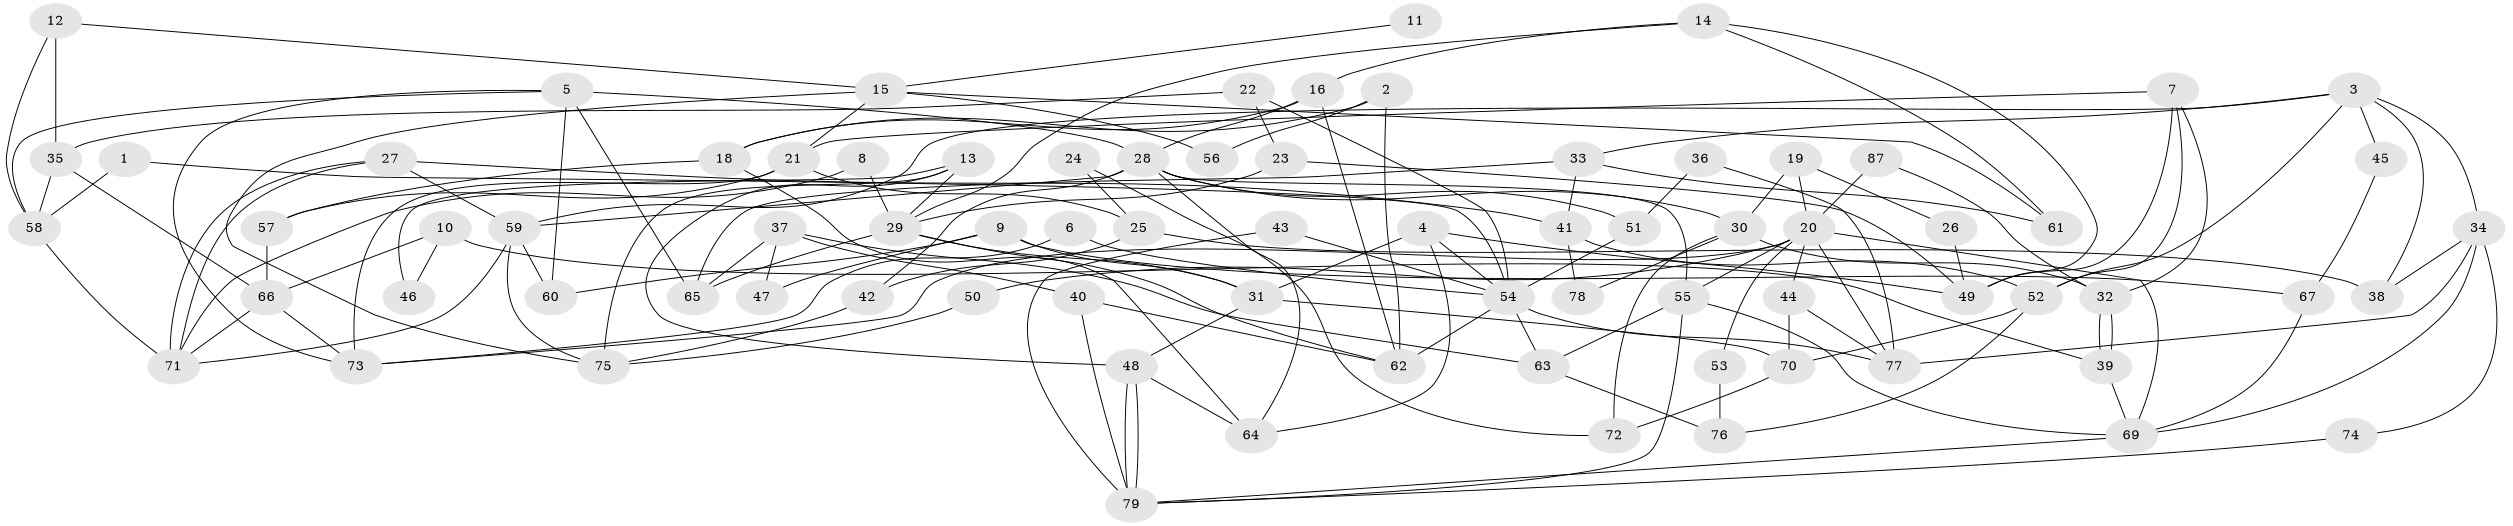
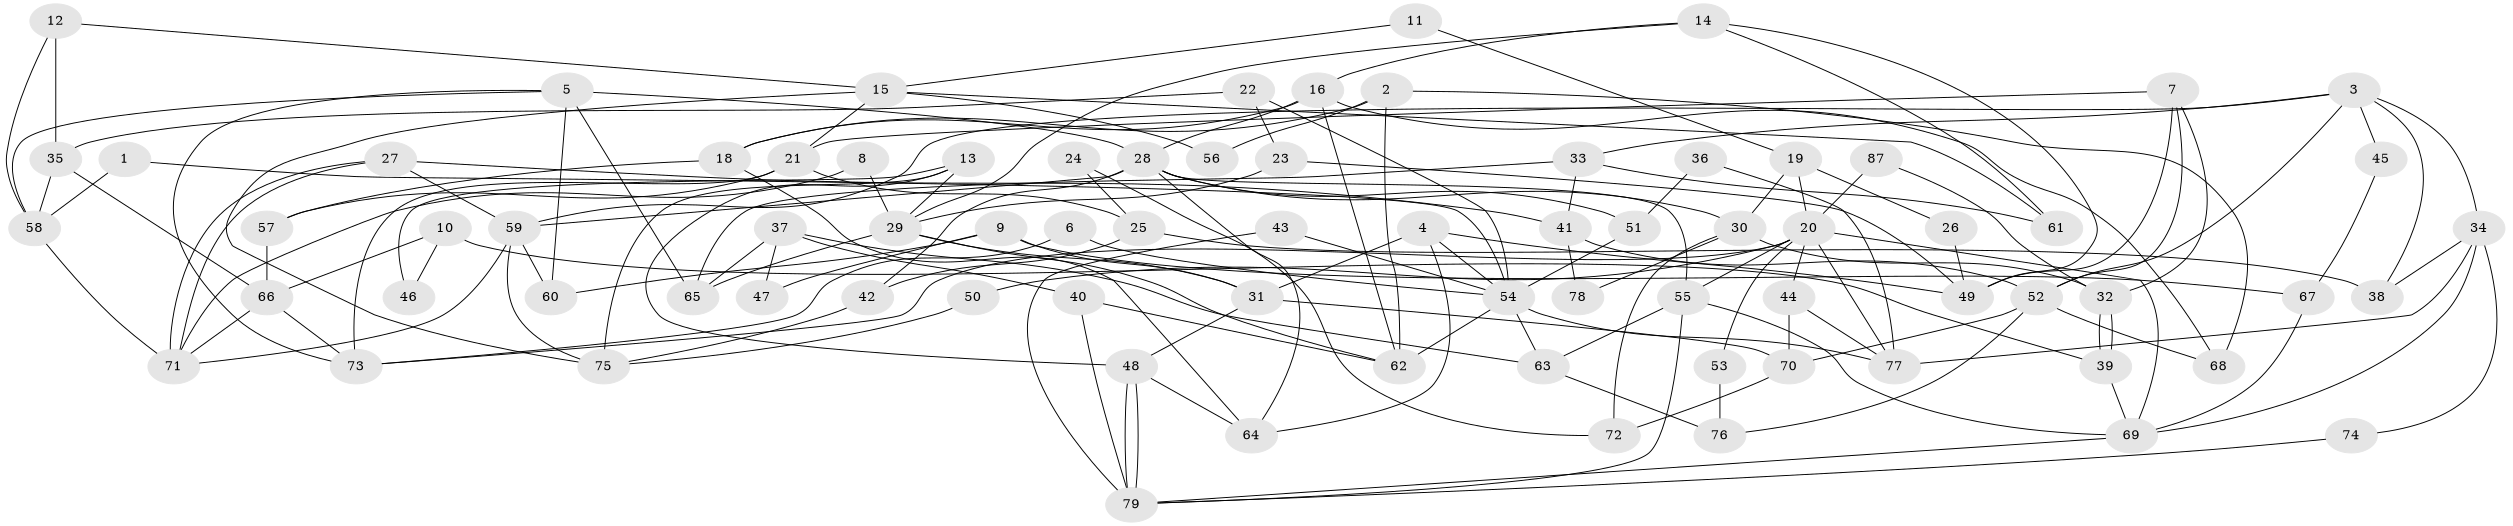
  graph {
    node [color=gray90 style=filled]
    1
    54
    58
    62
    77
    63
    71
    2
    18
    56
+   68
    64
    57
    3
    33
    34
    38
    45
    52
    59
    65
    61
    41
    69
    74
    67
    70
    76
    60
    75
    4
    31
    49
    48
    5
    28
    73
    30
    55
    42
    51
    6
    7
    21
    32
    25
    39
    8
    29
    9
    47
    10
    46
    66
    11
    15
    19
    20
    26
    12
    35
    13
    79
    14
    16
    n66 [label=87]
    44
    50
    53
    72
    78
    22
    23
    24
    27
    36
    37
    40
    43
    1 -- 54
    1 -- 58
    54 -- 62
    54 -- 77
    54 -- 63
    58 -- 71
    63 -- 76
    2 -- 62
    2 -- 18
    2 -- 56
+   2 -- 68
    18 -- 64
    18 -- 57
    57 -- 66
    3 -- 33
    3 -- 34
    3 -- 38
    3 -- 45
    3 -- 52
    3 -- 59
    33 -- 65
    33 -- 61
    33 -- 41
    34 -- 77
    34 -- 38
    34 -- 69
    34 -- 74
    45 -- 67
+   52 -- 68
    52 -- 70
    52 -- 76
    59 -- 71
    59 -- 60
    59 -- 75
    41 -- 52
    41 -- 78
    69 -- 79
    74 -- 79
    67 -- 69
    70 -- 72
    4 -- 54
    4 -- 64
    4 -- 31
    4 -- 49
    31 -- 70
    31 -- 48
    48 -- 64
    48 -- 79
    48 -- 79
    5 -- 58
    5 -- 65
    5 -- 60
    5 -- 28
    5 -- 73
    28 -- 64
    28 -- 59
    28 -- 30
    28 -- 55
    28 -- 42
    28 -- 51
    30 -- 32
    30 -- 72
    30 -- 78
    55 -- 63
    55 -- 69
    55 -- 79
    42 -- 75
    51 -- 54
    6 -- 54
    6 -- 73
    7 -- 52
    7 -- 49
    7 -- 21
    7 -- 32
    21 -- 57
    21 -- 73
    21 -- 25
    32 -- 39
    32 -- 39
    25 -- 38
    25 -- 42
    39 -- 69
    8 -- 71
    8 -- 29
    29 -- 62
    29 -- 65
    29 -- 31
    9 -- 67
    9 -- 60
    9 -- 31
    9 -- 47
    10 -- 39
    10 -- 46
    10 -- 66
    66 -- 71
    66 -- 73
    11 -- 15
+   11 -- 19
    15 -- 56
    15 -- 61
    15 -- 75
    15 -- 21
    19 -- 30
    19 -- 20
    19 -- 26
    20 -- 77
    20 -- 69
    20 -- 73
    20 -- 55
    20 -- 44
    20 -- 50
    20 -- 53
    26 -- 49
    12 -- 58
    12 -- 15
    12 -- 35
    35 -- 58
    35 -- 66
    13 -- 75
    13 -- 48
    13 -- 29
    13 -- 46
    14 -- 61
    14 -- 49
    14 -- 29
    14 -- 16
    16 -- 62
    16 -- 18
+   16 -- 68
    16 -- 28
    n66 -- 32
    n66 -- 20
    44 -- 77
    44 -- 70
    50 -- 75
    53 -- 76
    22 -- 54
    22 -- 35
    22 -- 23
    23 -- 49
    23 -- 29
    24 -- 25
    24 -- 72
    27 -- 71
    27 -- 71
    27 -- 59
    27 -- 41
    36 -- 77
    36 -- 51
    37 -- 63
    37 -- 65
    37 -- 47
    37 -- 40
    40 -- 62
    40 -- 79
    43 -- 54
    43 -- 79
  }
